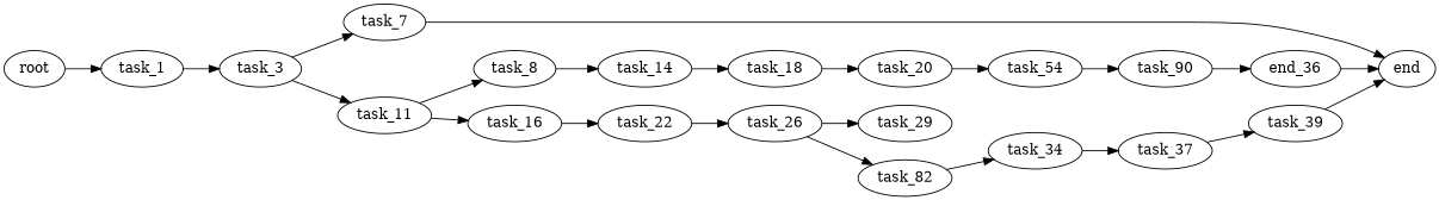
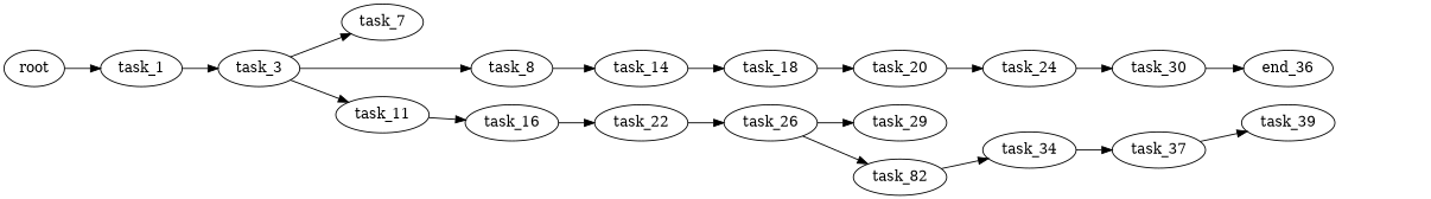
  digraph {
    rankdir=LR
    root
    task_1
    task_3
    task_7
    task_8
    task_11
-   end
    task_14
    task_16
    task_18
    task_22
    task_20
    task_26
-   task_24 [label=task_54]
-   task_30 [label=task_90]
+   task_24
+   task_30
    task_29
    n17 [label=task_82]
    n18 [label=end_36]
    task_34
    task_37
    task_39
    root -> task_1
    task_1 -> task_3
    task_3 -> task_7
-   task_11 -> task_8
+   task_3 -> task_8
    task_3 -> task_11
-   task_7 -> end
    task_8 -> task_14
    task_11 -> task_16
    task_14 -> task_18
    task_16 -> task_22
    task_18 -> task_20
    task_22 -> task_26
    task_20 -> task_24
    task_26 -> task_29
    task_26 -> n17
    task_24 -> task_30
    task_30 -> n18
    n17 -> task_34
-   n18 -> end
    task_34 -> task_37
    task_37 -> task_39
-   task_39 -> end
  }
